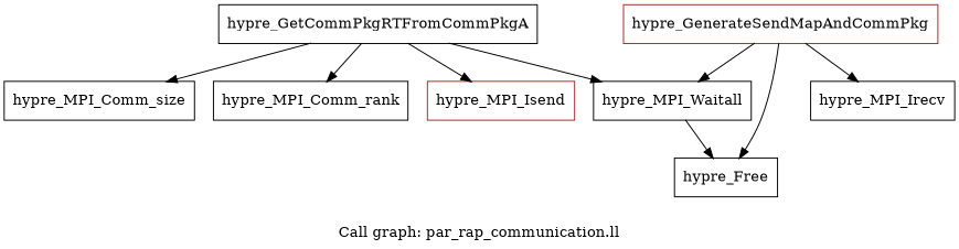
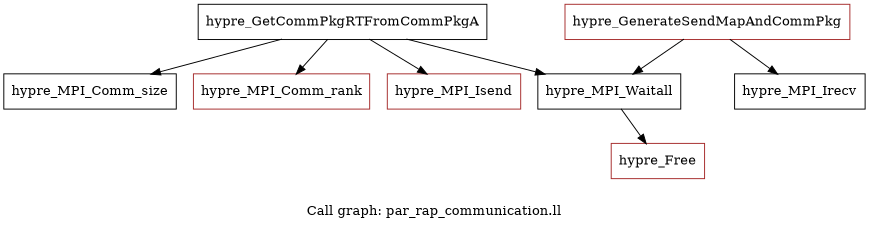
  digraph {
    label="Call graph: par_rap_communication.ll"
    node [color=black shape=record]
    n1 [label="{hypre_GetCommPkgRTFromCommPkgA}"]
    n2 [label="{hypre_MPI_Comm_size}"]
-   n3 [label="{hypre_MPI_Comm_rank}"]
+   n3 [color=brown label="{hypre_MPI_Comm_rank}"]
    n4 [label="{hypre_MPI_Waitall}"]
    n5 [color=brown label="{hypre_MPI_Isend}"]
-   n6 [label="{hypre_Free}"]
+   n6 [color=brown label="{hypre_Free}"]
    n7 [label="{hypre_MPI_Irecv}"]
    n8 [color=brown label="{hypre_GenerateSendMapAndCommPkg}"]
    n1 -> n2
    n1 -> n3
    n1 -> n4
    n1 -> n5
    n4 -> n6
    n8 -> n4
-   n8 -> n6
    n8 -> n7
  }
